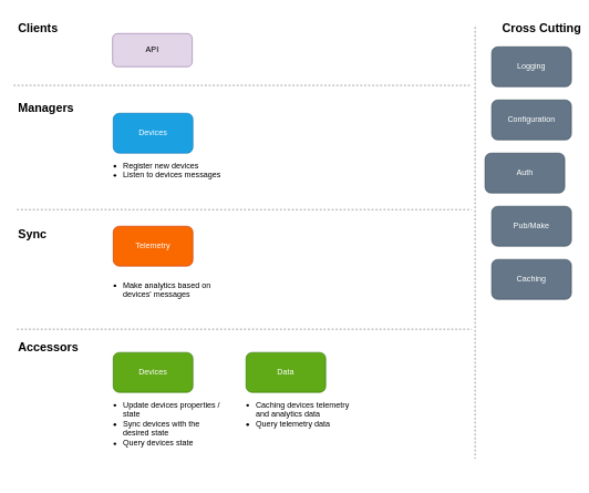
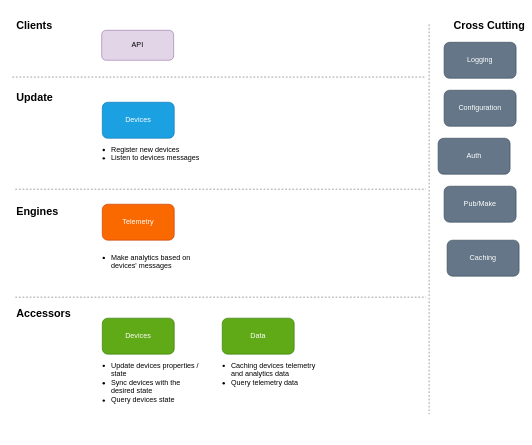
  <mxCell id="0" />
  <mxCell id="1" parent="0" />
  <mxCell id="2" value="Telemetry" style="rounded=1;whiteSpace=wrap;html=1;fillColor=#fa6800;strokeColor=#C73500;fontColor=#ffffff;" parent="1" vertex="1"><mxGeometry x="170" y="340" width="120" height="60" as="geometry" /></mxCell>
  <mxCell id="3" value="&lt;ul&gt;&lt;li&gt;Make analytics based on devices' messages&lt;/li&gt;&lt;/ul&gt;" style="text;html=1;strokeColor=none;fillColor=none;spacing=5;spacingTop=-20;whiteSpace=wrap;overflow=hidden;rounded=0;align=left;" parent="1" vertex="1"><mxGeometry x="140" y="420" width="200" height="120" as="geometry" /></mxCell>
  <mxCell id="4" value="Devices" style="rounded=1;whiteSpace=wrap;html=1;fillColor=#60a917;strokeColor=#2D7600;fontColor=#ffffff;" parent="1" vertex="1"><mxGeometry x="170" y="530" width="120" height="60" as="geometry" /></mxCell>
  <mxCell id="5" value="Devices" style="rounded=1;whiteSpace=wrap;html=1;fillColor=#1ba1e2;strokeColor=#006EAF;fontColor=#ffffff;" parent="1" vertex="1"><mxGeometry x="170" y="170" width="120" height="60" as="geometry" /></mxCell>
  <mxCell id="6" value="&lt;ul&gt;&lt;li&gt;Register new devices&lt;br&gt;&lt;/li&gt;&lt;li&gt;Listen to devices messages&lt;/li&gt;&lt;/ul&gt;" style="text;html=1;strokeColor=none;fillColor=none;spacing=5;spacingTop=-20;whiteSpace=wrap;overflow=hidden;rounded=0;align=left;" parent="1" vertex="1"><mxGeometry x="140" y="240" width="230" height="120" as="geometry" /></mxCell>
  <mxCell id="7" value="" style="line;strokeWidth=1;html=1;align=left;strokeColor=#666666;dashed=1;" parent="1" vertex="1"><mxGeometry x="25" y="310" width="685" height="10" as="geometry" /></mxCell>
  <mxCell id="8" value="" style="line;strokeWidth=1;html=1;align=left;strokeColor=#666666;dashed=1;" parent="1" vertex="1"><mxGeometry x="25" y="490" width="685" height="10" as="geometry" /></mxCell>
  <mxCell id="9" value="" style="line;strokeWidth=1;direction=south;html=1;align=left;strokeColor=#666666;dashed=1;" parent="1" vertex="1"><mxGeometry x="710" y="40" width="10" height="650" as="geometry" /></mxCell>
- <mxCell id="10" value="&lt;font style=&quot;font-size: 18px&quot;&gt;Managers&lt;/font&gt;" style="text;strokeColor=none;fillColor=none;html=1;fontSize=24;fontStyle=1;verticalAlign=middle;align=left;" parent="1" vertex="1"><mxGeometry x="25" y="140" width="100" height="40" as="geometry" /></mxCell>
- <mxCell id="11" value="&lt;font style=&quot;font-size: 18px&quot;&gt;Sync&lt;/font&gt;" style="text;strokeColor=none;fillColor=none;html=1;fontSize=24;fontStyle=1;verticalAlign=middle;align=left;" parent="1" vertex="1"><mxGeometry x="25" y="330" width="100" height="40" as="geometry" /></mxCell>
+ <mxCell id="10" value="&lt;font style=&quot;font-size: 18px&quot;&gt;Update&lt;/font&gt;" style="text;strokeColor=none;fillColor=none;html=1;fontSize=24;fontStyle=1;verticalAlign=middle;align=left;" parent="1" vertex="1"><mxGeometry x="25" y="140" width="100" height="40" as="geometry" /></mxCell>
+ <mxCell id="11" value="&lt;font style=&quot;font-size: 18px&quot;&gt;Engines&lt;/font&gt;" style="text;strokeColor=none;fillColor=none;html=1;fontSize=24;fontStyle=1;verticalAlign=middle;align=left;" parent="1" vertex="1"><mxGeometry x="25" y="330" width="100" height="40" as="geometry" /></mxCell>
  <mxCell id="12" value="&lt;font style=&quot;font-size: 18px&quot;&gt;Accessors&lt;/font&gt;" style="text;strokeColor=none;fillColor=none;html=1;fontSize=24;fontStyle=1;verticalAlign=middle;align=left;" parent="1" vertex="1"><mxGeometry x="25" y="500" width="100" height="40" as="geometry" /></mxCell>
  <mxCell id="13" value="&lt;font style=&quot;font-size: 18px&quot;&gt;Cross Cutting&lt;/font&gt;" style="text;strokeColor=none;fillColor=none;html=1;fontSize=24;fontStyle=1;verticalAlign=middle;align=center;" parent="1" vertex="1"><mxGeometry x="765" y="20" width="100" height="40" as="geometry" /></mxCell>
  <mxCell id="14" value="" style="line;strokeWidth=1;html=1;align=left;strokeColor=#666666;dashed=1;" parent="1" vertex="1"><mxGeometry x="20" y="123" width="690" height="10" as="geometry" /></mxCell>
  <mxCell id="15" value="&lt;font style=&quot;font-size: 18px&quot;&gt;Clients&lt;/font&gt;" style="text;strokeColor=none;fillColor=none;html=1;fontSize=24;fontStyle=1;verticalAlign=middle;align=left;" parent="1" vertex="1"><mxGeometry x="25" y="20" width="100" height="40" as="geometry" /></mxCell>
  <mxCell id="16" value="API" style="rounded=1;whiteSpace=wrap;html=1;fillColor=#e1d5e7;strokeColor=#9673a6;" parent="1" vertex="1"><mxGeometry x="169" y="50" width="120" height="50" as="geometry" /></mxCell>
  <mxCell id="17" value="&lt;ul&gt;&lt;li&gt;Update devices properties / state&lt;/li&gt;&lt;li&gt;Sync devices with the desired state&lt;/li&gt;&lt;li&gt;Query devices state&lt;/li&gt;&lt;/ul&gt;" style="text;html=1;strokeColor=none;fillColor=none;spacing=5;spacingTop=-20;whiteSpace=wrap;overflow=hidden;rounded=0;align=left;" parent="1" vertex="1"><mxGeometry x="140" y="600" width="200" height="120" as="geometry" /></mxCell>
  <mxCell id="18" value="Data" style="rounded=1;whiteSpace=wrap;html=1;fillColor=#60a917;strokeColor=#2D7600;fontColor=#ffffff;" parent="1" vertex="1"><mxGeometry x="370" y="530" width="120" height="60" as="geometry" /></mxCell>
  <mxCell id="19" value="&lt;ul&gt;&lt;li&gt;Caching devices telemetry and analytics data&lt;br&gt;&lt;/li&gt;&lt;li&gt;Query telemetry data&lt;/li&gt;&lt;/ul&gt;" style="text;html=1;strokeColor=none;fillColor=none;spacing=5;spacingTop=-20;whiteSpace=wrap;overflow=hidden;rounded=0;align=left;" parent="1" vertex="1"><mxGeometry x="340" y="600" width="200" height="120" as="geometry" /></mxCell>
  <mxCell id="20" value="Logging" style="rounded=1;whiteSpace=wrap;html=1;fillColor=#647687;strokeColor=#314354;fontColor=#ffffff;" parent="1" vertex="1"><mxGeometry x="740" y="70" width="120" height="60" as="geometry" /></mxCell>
  <mxCell id="21" value="Configuration" style="rounded=1;whiteSpace=wrap;html=1;fillColor=#647687;strokeColor=#314354;fontColor=#ffffff;" parent="1" vertex="1"><mxGeometry x="740" y="150" width="120" height="60" as="geometry" /></mxCell>
  <mxCell id="22" value="Auth" style="rounded=1;whiteSpace=wrap;html=1;fillColor=#647687;strokeColor=#314354;fontColor=#ffffff;" parent="1" vertex="1"><mxGeometry x="730" y="230" width="120" height="60" as="geometry" /></mxCell>
  <mxCell id="23" value="Pub/Make" style="rounded=1;whiteSpace=wrap;html=1;fillColor=#647687;strokeColor=#314354;fontColor=#ffffff;" parent="1" vertex="1"><mxGeometry x="740" y="310" width="120" height="60" as="geometry" /></mxCell>
- <mxCell id="24" value="Caching" style="rounded=1;whiteSpace=wrap;html=1;fillColor=#647687;strokeColor=#314354;fontColor=#ffffff;" parent="1" vertex="1"><mxGeometry x="740" y="390" width="120" height="60" as="geometry" /></mxCell>
+ <mxCell id="24" value="Caching" style="rounded=1;whiteSpace=wrap;html=1;fillColor=#647687;strokeColor=#314354;fontColor=#ffffff;" parent="1" vertex="1"><mxGeometry x="745" y="400" width="120" height="60" as="geometry" /></mxCell>
